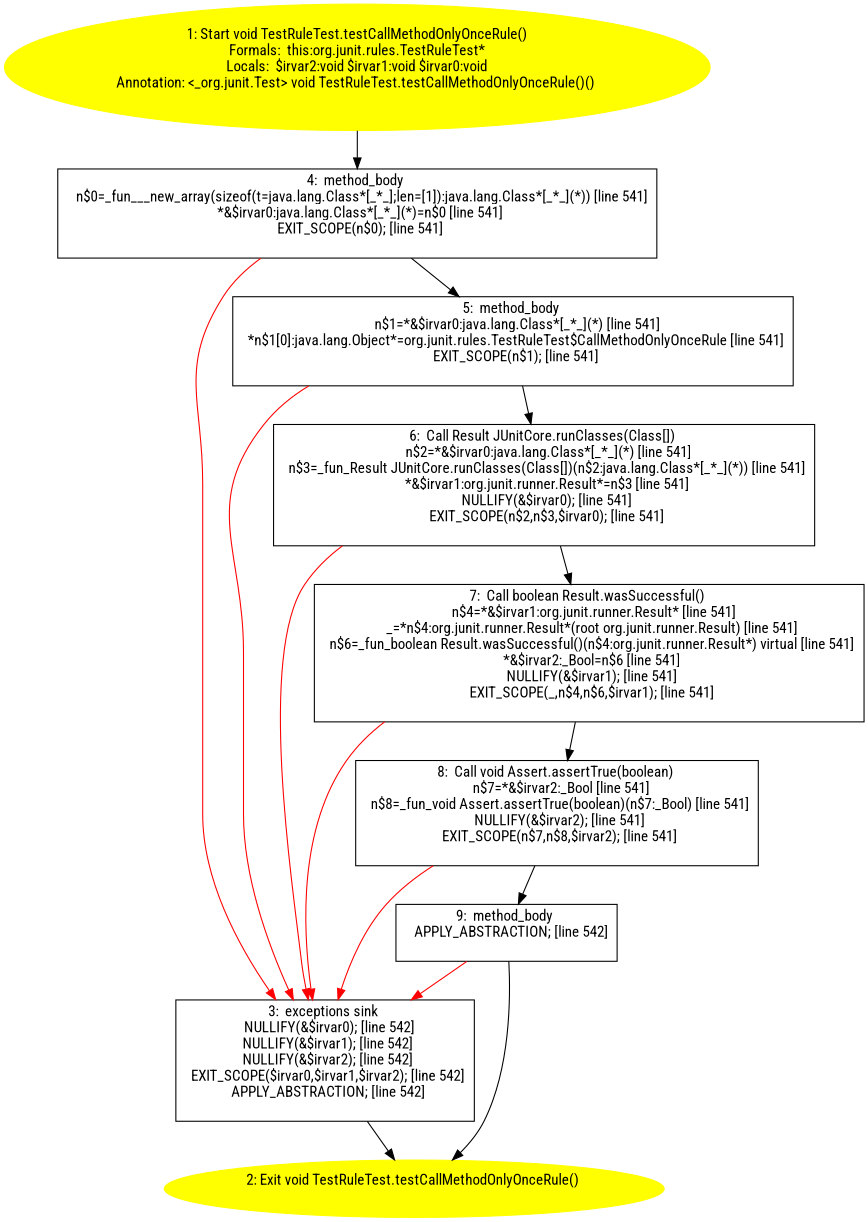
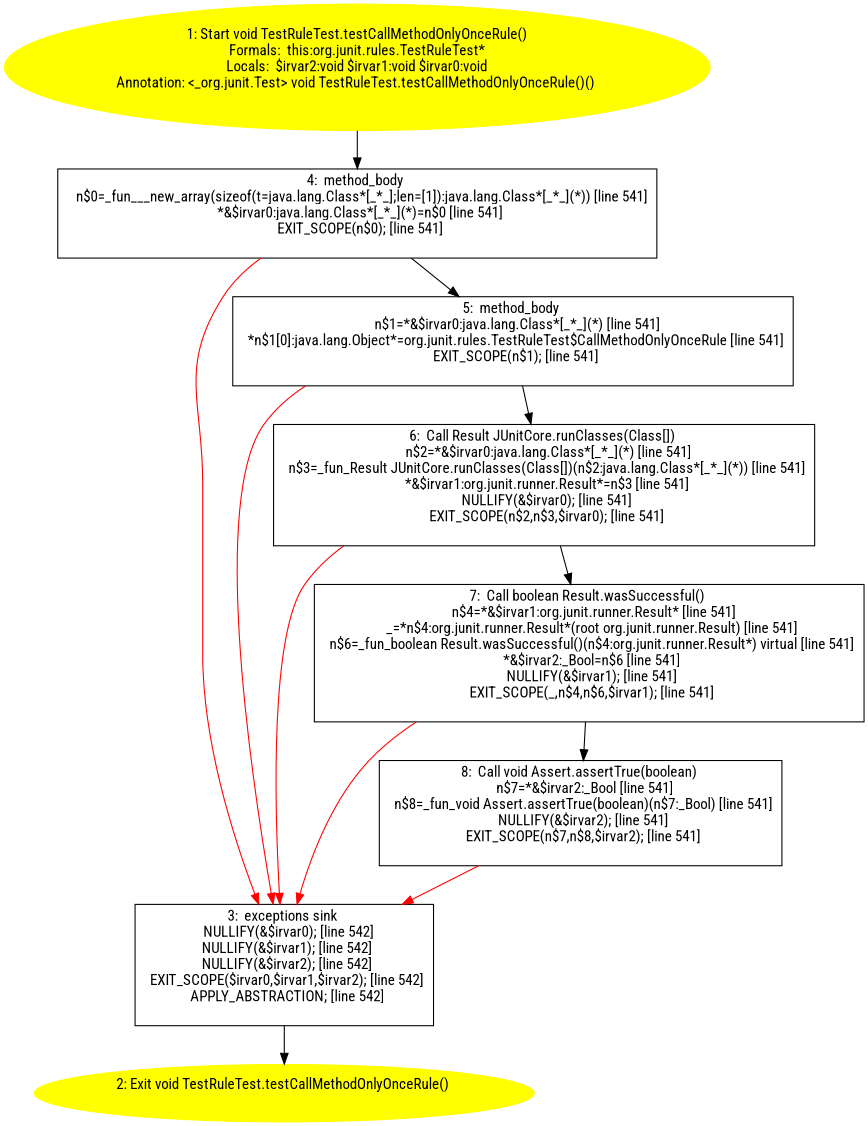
  digraph {
    fontname="Roboto Condensed"
    node [fontname="Roboto Condensed" shape=box]
    edge [fontname="Roboto Condensed"]
    n1 [color=yellow label="1: Start void TestRuleTest.testCallMethodOnlyOnceRule()\nFormals:  this:org.junit.rules.TestRuleTest*\nLocals:  $irvar2:void $irvar1:void $irvar0:void\nAnnotation: <_org.junit.Test> void TestRuleTest.testCallMethodOnlyOnceRule()() \n  " style=filled shape=""]
    n2 [label="4:  method_body \n   n$0=_fun___new_array(sizeof(t=java.lang.Class*[_*_];len=[1]):java.lang.Class*[_*_](*)) [line 541]\n  *&$irvar0:java.lang.Class*[_*_](*)=n$0 [line 541]\n  EXIT_SCOPE(n$0); [line 541]\n "]
    n3 [label="3:  exceptions sink \n   NULLIFY(&$irvar0); [line 542]\n  NULLIFY(&$irvar1); [line 542]\n  NULLIFY(&$irvar2); [line 542]\n  EXIT_SCOPE($irvar0,$irvar1,$irvar2); [line 542]\n  APPLY_ABSTRACTION; [line 542]\n "]
    n4 [label="5:  method_body \n   n$1=*&$irvar0:java.lang.Class*[_*_](*) [line 541]\n  *n$1[0]:java.lang.Object*=org.junit.rules.TestRuleTest$CallMethodOnlyOnceRule [line 541]\n  EXIT_SCOPE(n$1); [line 541]\n "]
    n5 [color=yellow label="2: Exit void TestRuleTest.testCallMethodOnlyOnceRule() \n  " style=filled shape=""]
    n6 [label="6:  Call Result JUnitCore.runClasses(Class[]) \n   n$2=*&$irvar0:java.lang.Class*[_*_](*) [line 541]\n  n$3=_fun_Result JUnitCore.runClasses(Class[])(n$2:java.lang.Class*[_*_](*)) [line 541]\n  *&$irvar1:org.junit.runner.Result*=n$3 [line 541]\n  NULLIFY(&$irvar0); [line 541]\n  EXIT_SCOPE(n$2,n$3,$irvar0); [line 541]\n "]
    n7 [label="7:  Call boolean Result.wasSuccessful() \n   n$4=*&$irvar1:org.junit.runner.Result* [line 541]\n  _=*n$4:org.junit.runner.Result*(root org.junit.runner.Result) [line 541]\n  n$6=_fun_boolean Result.wasSuccessful()(n$4:org.junit.runner.Result*) virtual [line 541]\n  *&$irvar2:_Bool=n$6 [line 541]\n  NULLIFY(&$irvar1); [line 541]\n  EXIT_SCOPE(_,n$4,n$6,$irvar1); [line 541]\n "]
    n8 [label="8:  Call void Assert.assertTrue(boolean) \n   n$7=*&$irvar2:_Bool [line 541]\n  n$8=_fun_void Assert.assertTrue(boolean)(n$7:_Bool) [line 541]\n  NULLIFY(&$irvar2); [line 541]\n  EXIT_SCOPE(n$7,n$8,$irvar2); [line 541]\n "]
-   n9 [label="9:  method_body \n   APPLY_ABSTRACTION; [line 542]\n "]
    n1 -> n2
    n2 -> n3 [color=red]
    n2 -> n4
    n3 -> n5
    n4 -> n3 [color=red]
    n4 -> n6
    n6 -> n3 [color=red]
    n6 -> n7
    n7 -> n3 [color=red]
    n7 -> n8
    n8 -> n3 [color=red]
-   n8 -> n9
-   n9 -> n3 [color=red]
-   n9 -> n5
  }
